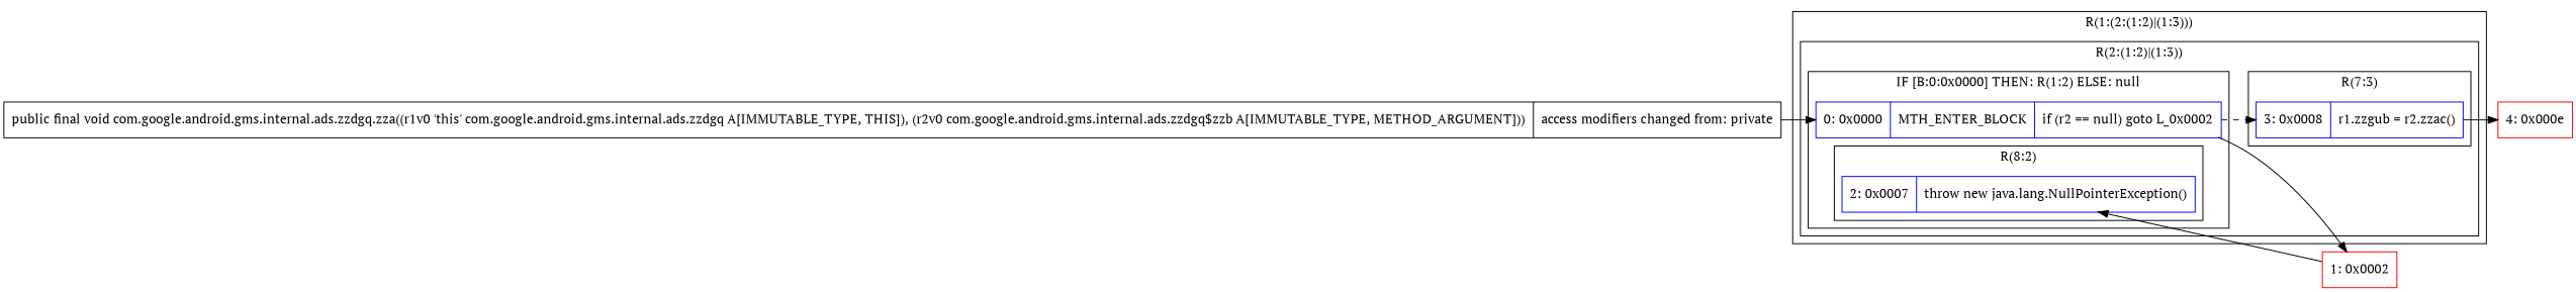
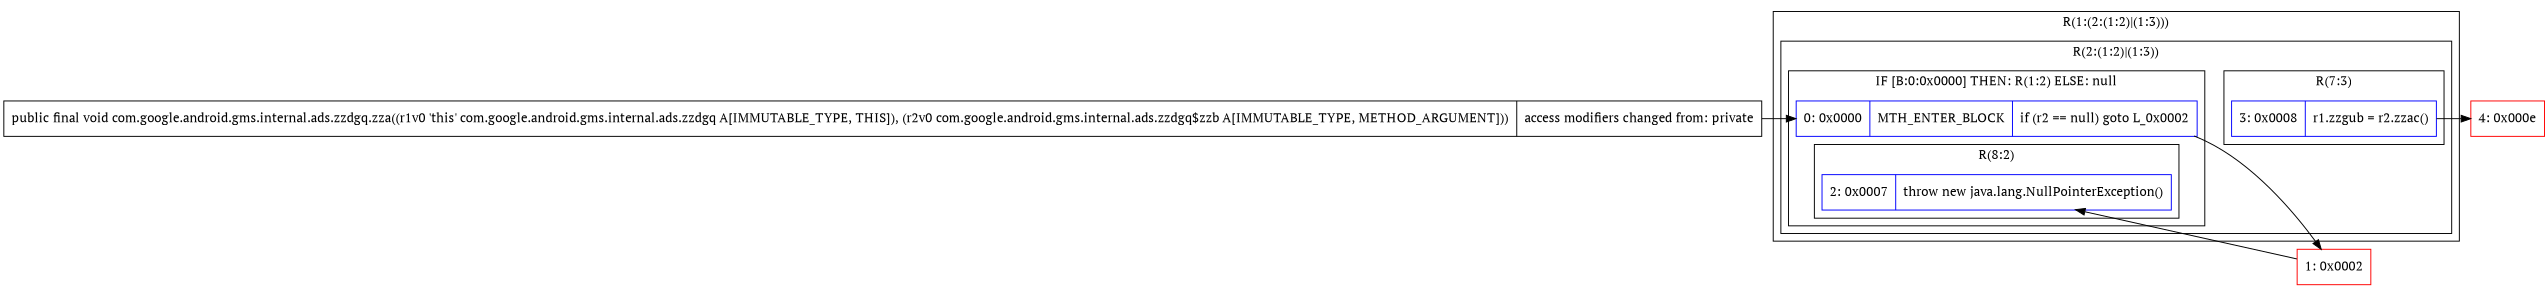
  digraph {
    fontname="PT Serif"
    rankdir=LR
    node [color=blue fontname="PT Serif" shape=record]
    edge [fontname="PT Serif"]
    n1 [label="{2\:\ 0x0007|throw new java.lang.NullPointerException()\l}"]
    n2 [label="{0\:\ 0x0000|MTH_ENTER_BLOCK\l|if (r2 == null) goto L_0x0002\l}"]
    n3 [label="{3\:\ 0x0008|r1.zzgub = r2.zzac()\l}"]
    n4 [color=red label="{1\:\ 0x0002}"]
    n5 [color=red label="{4\:\ 0x000e}"]
    n6 [label="{public final void com.google.android.gms.internal.ads.zzdgq.zza((r1v0 'this' com.google.android.gms.internal.ads.zzdgq A[IMMUTABLE_TYPE, THIS]), (r2v0 com.google.android.gms.internal.ads.zzdgq$zzb A[IMMUTABLE_TYPE, METHOD_ARGUMENT]))  | access modifiers changed from: private\l}" color=""]
    subgraph cluster_1 {
      label="R(1:(2:(1:2)|(1:3)))"
      subgraph cluster_2 {
        label="R(2:(1:2)|(1:3))"
        subgraph cluster_3 {
          label="IF [B:0:0x0000] THEN: R(1:2) ELSE: null"
          n2
          subgraph cluster_4 {
            label="R(8:2)"
            n1
          }
        }
        subgraph cluster_5 {
          label="R(7:3)"
          n3
        }
      }
    }
-   n2 -> n3 [style=dashed]
    n2 -> n4
    n3 -> n5
    n4 -> n1
    n6 -> n2
  }
